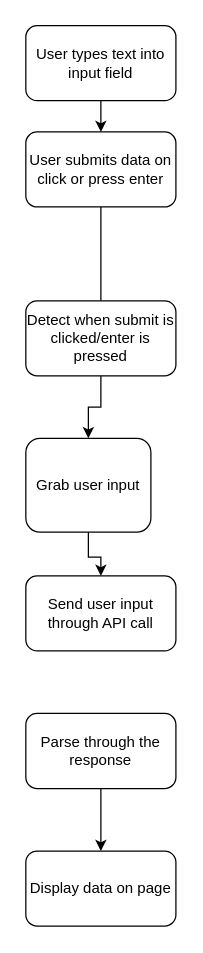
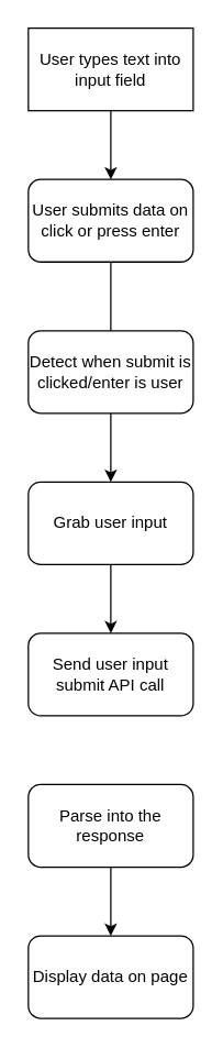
  <mxCell id="0" />
  <mxCell id="1" parent="0" />
  <mxCell id="2" style="edgeStyle=orthogonalEdgeStyle;rounded=0;orthogonalLoop=1;jettySize=auto;html=1;entryX=0.5;entryY=0;entryDx=0;entryDy=0;" edge="1" parent="1" source="3" target="4"><mxGeometry relative="1" as="geometry" /></mxCell>
- <mxCell id="3" value="User types text into input field" style="rounded=1;whiteSpace=wrap;html=1;" vertex="1" parent="1"><mxGeometry x="20" y="20" width="120" height="60" as="geometry" /></mxCell>
- <mxCell id="4" value="User submits data on click or press enter" style="rounded=1;whiteSpace=wrap;html=1;" vertex="1" parent="1"><mxGeometry x="20" y="105" width="120" height="60" as="geometry" /></mxCell>
+ <mxCell id="3" value="User types text into input field" style="whiteSpace=wrap;html=1;rounded=0;" vertex="1" parent="1"><mxGeometry x="20" y="20" width="120" height="60" as="geometry" /></mxCell>
+ <mxCell id="4" value="User submits data on click or press enter" style="rounded=1;whiteSpace=wrap;html=1;" vertex="1" parent="1"><mxGeometry x="20" y="130" width="120" height="60" as="geometry" /></mxCell>
  <mxCell id="5" value="" style="endArrow=classic;html=1;rounded=0;exitX=0.5;exitY=1;exitDx=0;exitDy=0;" edge="1" parent="1" source="4"><mxGeometry width="50" height="50" relative="1" as="geometry"><mxPoint x="115" y="310" as="sourcePoint" /><mxPoint x="80" y="300" as="targetPoint" /></mxGeometry></mxCell>
  <mxCell id="6" style="edgeStyle=orthogonalEdgeStyle;rounded=0;orthogonalLoop=1;jettySize=auto;html=1;" edge="1" parent="1" source="7" target="9"><mxGeometry relative="1" as="geometry" /></mxCell>
- <mxCell id="7" value="Detect when submit is clicked/enter is pressed" style="rounded=1;whiteSpace=wrap;html=1;" vertex="1" parent="1"><mxGeometry x="20" y="240" width="120" height="60" as="geometry" /></mxCell>
+ <mxCell id="7" value="Detect when submit is clicked/enter is user" style="rounded=1;whiteSpace=wrap;html=1;" vertex="1" parent="1"><mxGeometry x="20" y="240" width="120" height="60" as="geometry" /></mxCell>
  <mxCell id="8" style="edgeStyle=orthogonalEdgeStyle;rounded=0;orthogonalLoop=1;jettySize=auto;html=1;entryX=0.5;entryY=0;entryDx=0;entryDy=0;" edge="1" parent="1" source="9" target="10"><mxGeometry relative="1" as="geometry" /></mxCell>
- <mxCell id="9" value="Grab user input" style="rounded=1;whiteSpace=wrap;html=1;" vertex="1" parent="1"><mxGeometry x="20" y="350" width="100" height="75" as="geometry" /></mxCell>
- <mxCell id="10" value="Send user input through API call" style="rounded=1;whiteSpace=wrap;html=1;" vertex="1" parent="1"><mxGeometry x="20" y="460" width="120" height="60" as="geometry" /></mxCell>
+ <mxCell id="9" value="Grab user input" style="rounded=1;whiteSpace=wrap;html=1;" vertex="1" parent="1"><mxGeometry x="20" y="350" width="120" height="60" as="geometry" /></mxCell>
+ <mxCell id="10" value="Send user input submit API call" style="rounded=1;whiteSpace=wrap;html=1;" vertex="1" parent="1"><mxGeometry x="20" y="460" width="120" height="60" as="geometry" /></mxCell>
  <mxCell id="11" style="edgeStyle=orthogonalEdgeStyle;rounded=0;orthogonalLoop=1;jettySize=auto;html=1;" edge="1" parent="1" source="12" target="13"><mxGeometry relative="1" as="geometry" /></mxCell>
- <mxCell id="12" value="Parse through the response" style="rounded=1;whiteSpace=wrap;html=1;" vertex="1" parent="1"><mxGeometry x="20" y="570" width="120" height="60" as="geometry" /></mxCell>
+ <mxCell id="12" value="Parse into the response" style="rounded=1;whiteSpace=wrap;html=1;" vertex="1" parent="1"><mxGeometry x="20" y="570" width="120" height="60" as="geometry" /></mxCell>
  <mxCell id="13" value="Display data on page" style="rounded=1;whiteSpace=wrap;html=1;" vertex="1" parent="1"><mxGeometry x="20" y="680" width="120" height="60" as="geometry" /></mxCell>
